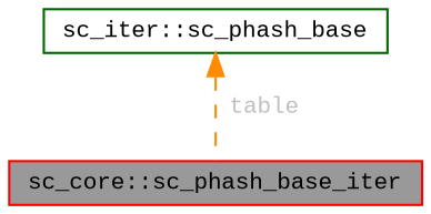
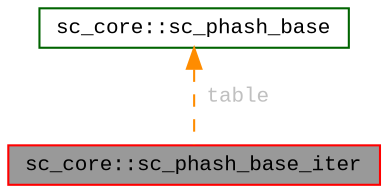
  digraph {
    fontname="Liberation Mono"
    node [fontname="Liberation Mono" fontsize=10 shape=box style=filled]
    n1 [color=red fillcolor=grey60 fontcolor=black height=0.2 label="sc_core::sc_phash_base_iter" width=0.4]
-   n2 [color=darkgreen fillcolor=white height=0.2 label="sc_iter::sc_phash_base" width=0.4]
+   n2 [color=darkgreen fillcolor=white height=0.2 label="sc_core::sc_phash_base" width=0.4]
    n2 -> n1 [color=darkorange dir=back fontcolor=grey fontname="Liberation Mono" fontsize=10 label=" table" labelfontname=FreeSans labelfontsize=10 style=dashed]
  }
